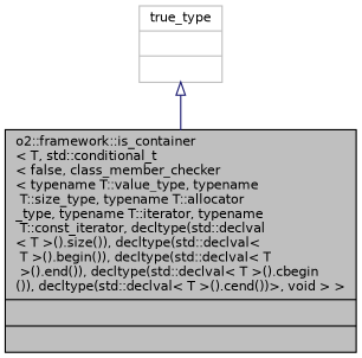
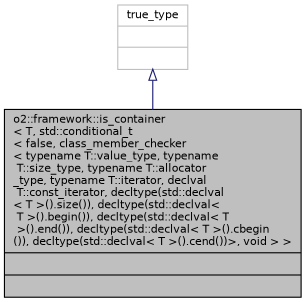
  digraph {
    node [fontname=Helvetica fontsize=10 shape=record]
-   n1 [color=black fillcolor=grey75 fontcolor=black height=0.2 label="{o2::framework::is_container\l\< T, std::conditional_t\l\< false, class_member_checker\l\< typename T::value_type, typename\l T::size_type, typename T::allocator\l_type, typename T::iterator, typename\l T::const_iterator, decltype(std::declval\l\< T \>().size()), decltype(std::declval\<\l T \>().begin()), decltype(std::declval\< T\l \>().end()), decltype(std::declval\< T \>().cbegin\l()), decltype(std::declval\< T \>().cend())\>, void \> \>\n||}" style=filled width=0.4]
+   n1 [color=black fillcolor=grey75 fontcolor=black height=0.2 label="{o2::framework::is_container\l\< T, std::conditional_t\l\< false, class_member_checker\l\< typename T::value_type, typename\l T::size_type, typename T::allocator\l_type, typename T::iterator, declval\l T::const_iterator, decltype(std::declval\l\< T \>().size()), decltype(std::declval\<\l T \>().begin()), decltype(std::declval\< T\l \>().end()), decltype(std::declval\< T \>().cbegin\l()), decltype(std::declval\< T \>().cend())\>, void \> \>\n||}" style=filled width=0.4]
    n2 [color=grey75 height=0.2 label="{true_type\n||}" width=0.4]
    n2 -> n1 [arrowtail=onormal color=midnightblue dir=back fontname=Helvetica fontsize=10 labelfontname=Helvetica labelfontsize=10 style=solid]
  }
